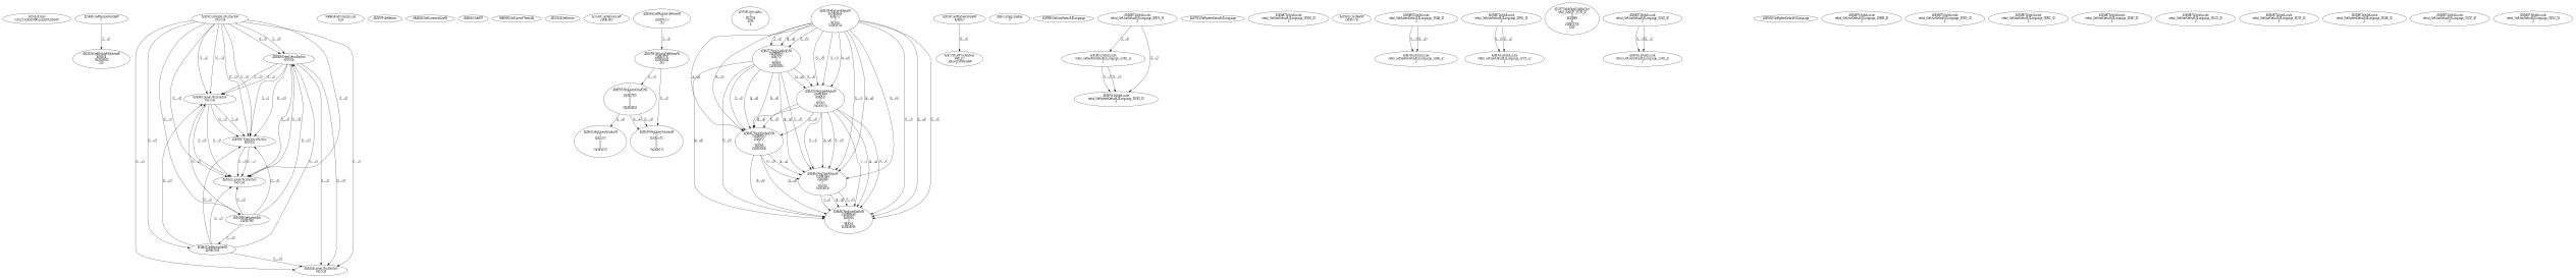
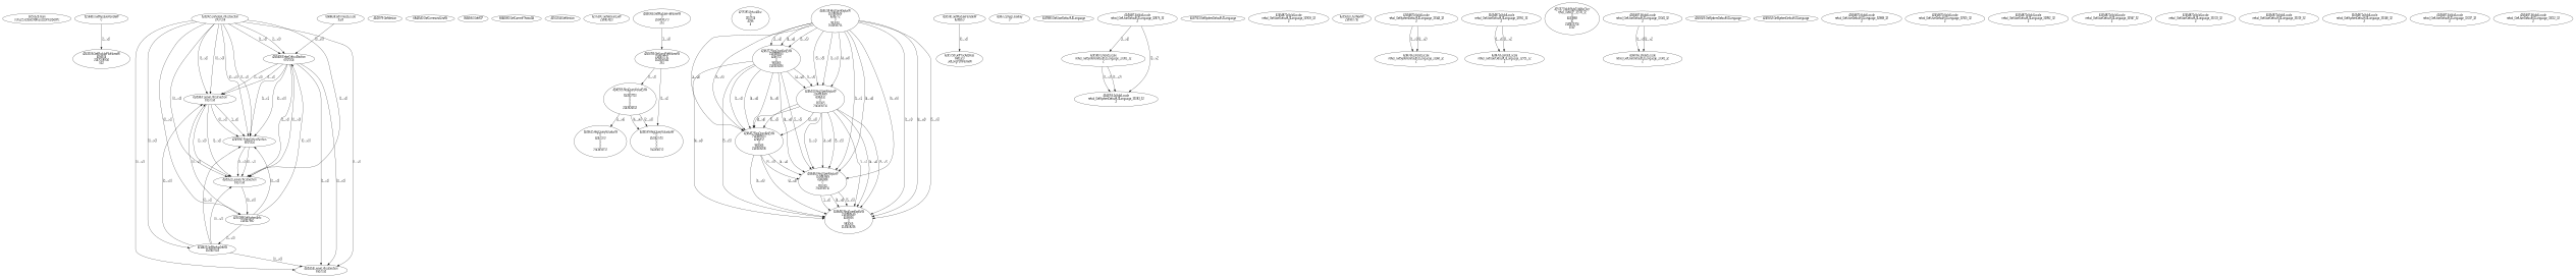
  digraph {
    fontname="Comic Neue"
    node [fontname="Comic Neue"]
    edge [fontname="Comic Neue"]
    n1 [label="6850628.main\n0002253a5beb9d462a311149d3b439fc"]
    n2 [label="4254480.GetModuleHandleW\n0"]
-   n3 [label="4243306.GetModuleFileNameW\n4194304\n2147408904\n522"]
+   n3 [label="4243306.GetModuleFileNameW\n4194304\n2147008904\n522"]
    n4 [label="6844434.SetThreadLocale\n1024"]
    n5 [label="4243965.InitializeCriticalSection\n6907004"]
    n6 [label="4250188.GetSystemInfo\n2147417660"]
    n7 [label="4214423.GetStartupInfoW\n2147417624"]
    n8 [label="4245418.EnterCriticalSection\n6917004"]
    n9 [label="4245469.LeaveCriticalSection\n6917004"]
    n10 [label="4245580.EnterCriticalSection\n6917004"]
    n11 [label="4245621.LeaveCriticalSection\n6917004"]
    n12 [label="4245454.LeaveCriticalSection\n6917004"]
    n13 [label="4243979.GetVersion\n"]
    n14 [label="6844540.GetCommandLineW\n"]
    n15 [label="6844560.GetACP\n"]
    n16 [label="6844580.GetCurrentThreadId\n"]
    n17 [label="4250204.GetVersion\n"]
    n18 [label="4276690.GetVersionExW\n2147417420"]
    n19 [label="4248064.GetModuleFileNameW\n0\n2147408370\n261"]
    n20 [label="4245785.GetLongPathNameW\n2147407710\n2147406542\n261"]
    n21 [label="4246556.RegQueryValueExW\n0\n2147407710\n0\n0\n0\n2147408232"]
    n22 [label="4246599.RegQueryValueExW\n0\n2147407710\n0\n0\n0\n2147408232"]
    n23 [label="4215383.VirtualAlloc\n0\n1310704\n4096\n4"]
    n24 [label="4246338.RegOpenKeyExW\n2147483649\n4246772\n0\n983065\n2147408236"]
    n25 [label="4246372.RegOpenKeyExW\n2147483650\n4246772\n0\n983065\n2147408236"]
    n26 [label="4246402.RegOpenKeyExW\n2147483649\n4246832\n0\n983065\n2147408236"]
    n27 [label="4246432.RegOpenKeyExW\n2147483650\n4246832\n0\n983065\n2147408236"]
    n28 [label="4246462.RegOpenKeyExW\n2147483649\n4246884\n0\n983065\n2147408236"]
    n29 [label="4246492.RegOpenKeyExW\n2147483649\n4246936\n0\n983065\n2147408236"]
    n30 [label="4245741.GetModuleHandleW\n4246160"]
    n31 [label="4245758.GetProcAddress\n9441320\nGetLongPathNameW"]
    n32 [label="4246635.RegQueryValueExW\n0\n4247000\n0\n0\n0\n2147408232"]
    n33 [label="4246722.RegCloseKey\n0"]
    n34 [label="4247883.GetUserDefaultUILanguage\n"]
    n35 [label="4245487.IsValidLocale\nretval_GetUserDefaultUILanguage_32876_32\n2"]
    n36 [label="4245487.IsValidLocale\nretval_GetSystemDefaultUILanguage_33083_32\n2"]
    n37 [label="4244766.IsValidLocale\nretval_GetSystemDefaultUILanguage_33083_32\n2"]
    n38 [label="4247923.GetSystemDefaultUILanguage\n"]
    n39 [label="4245487.IsValidLocale\nretval_GetUserDefaultUILanguage_32908_32\n2"]
    n40 [label="4245683.CharNextW\n2147407716"]
    n41 [label="4245487.IsValidLocale\nretval_GetSystemDefaultUILanguage_33344_32\n2"]
    n42 [label="4244766.IsValidLocale\nretval_GetSystemDefaultUILanguage_33344_32\n2"]
    n43 [label="4245487.IsValidLocale\nretval_GetUserDefaultUILanguage_32951_32\n2"]
    n44 [label="4244766.IsValidLocale\nretval_GetUserDefaultUILanguage_32951_32\n2"]
    n45 [label="4250171.MultiByteToWideChar\nretval_GetACP_32774_32\n0\n4243868\n10\n2147403704\n2047"]
    n46 [label="4245487.IsValidLocale\nretval_GetUserDefaultUILanguage_33041_32\n2"]
    n47 [label="4244766.IsValidLocale\nretval_GetUserDefaultUILanguage_33041_32\n2"]
+   n48 [label="4245525.GetSystemDefaultUILanguage\n"]
    n49 [label="4245552.GetSystemDefaultUILanguage\n"]
    n50 [label="4245487.IsValidLocale\nretval_GetUserDefaultUILanguage_32888_32\n2"]
    n51 [label="4245487.IsValidLocale\nretval_GetUserDefaultUILanguage_32915_32\n2"]
    n52 [label="4245487.IsValidLocale\nretval_GetUserDefaultUILanguage_32892_32\n2"]
    n53 [label="4245487.IsValidLocale\nretval_GetUserDefaultUILanguage_32947_32\n2"]
    n54 [label="4245487.IsValidLocale\nretval_GetUserDefaultUILanguage_33003_32\n2"]
    n55 [label="4245487.IsValidLocale\nretval_GetUserDefaultUILanguage_33019_32\n2"]
    n56 [label="4245487.IsValidLocale\nretval_GetSystemDefaultUILanguage_33048_32\n2"]
    n57 [label="4245487.IsValidLocale\nretval_GetUserDefaultUILanguage_33037_32\n2"]
    n58 [label="4245487.IsValidLocale\nretval_GetUserDefaultUILanguage_33012_32\n2"]
    n2 -> n3 [label="(0-->1)"]
    n5 -> n6 [label="(0-->0)"]
    n5 -> n7 [label="(0-->0)"]
    n5 -> n8 [label="(1-->1)"]
    n5 -> n8 [label="(0-->0)"]
    n5 -> n9 [label="(1-->1)"]
    n5 -> n9 [label="(0-->0)"]
    n5 -> n10 [label="(1-->1)"]
    n5 -> n10 [label="(0-->0)"]
    n5 -> n11 [label="(1-->1)"]
    n5 -> n11 [label="(0-->0)"]
    n5 -> n12 [label="(1-->1)"]
    n5 -> n12 [label="(0-->0)"]
    n6 -> n7 [label="(0-->0)"]
    n6 -> n8 [label="(0-->0)"]
    n6 -> n9 [label="(0-->0)"]
    n6 -> n10 [label="(0-->0)"]
-   n6 -> n11 [label="(0-->0)"]
-   n7 -> n8 [label="(0-->0)"]
+   n11 -> n6 [label="(0-->0)"]
+   n4 -> n8 [label="(0-->0)"]
    n7 -> n9 [label="(0-->0)"]
    n7 -> n10 [label="(0-->0)"]
    n7 -> n11 [label="(0-->0)"]
    n7 -> n12 [label="(0-->0)"]
    n8 -> n9 [label="(1-->1)"]
    n8 -> n9 [label="(0-->0)"]
    n8 -> n10 [label="(1-->1)"]
    n8 -> n10 [label="(0-->0)"]
    n8 -> n11 [label="(1-->1)"]
    n8 -> n11 [label="(0-->0)"]
    n8 -> n12 [label="(1-->1)"]
    n8 -> n12 [label="(0-->0)"]
    n9 -> n10 [label="(1-->1)"]
    n9 -> n10 [label="(0-->0)"]
    n9 -> n11 [label="(1-->1)"]
    n9 -> n11 [label="(0-->0)"]
    n10 -> n11 [label="(1-->1)"]
    n10 -> n11 [label="(0-->0)"]
    n19 -> n20 [label="(3-->3)"]
    n20 -> n21 [label="(1-->2)"]
    n20 -> n22 [label="(1-->2)"]
    n21 -> n22 [label="(2-->2)"]
    n21 -> n22 [label="(6-->6)"]
    n21 -> n32 [label="(6-->6)"]
    n24 -> n25 [label="(2-->2)"]
    n24 -> n25 [label="(4-->4)"]
    n24 -> n25 [label="(5-->5)"]
    n24 -> n26 [label="(1-->1)"]
    n24 -> n26 [label="(4-->4)"]
    n24 -> n26 [label="(5-->5)"]
    n24 -> n27 [label="(4-->4)"]
    n24 -> n27 [label="(5-->5)"]
    n24 -> n28 [label="(1-->1)"]
    n24 -> n28 [label="(4-->4)"]
    n24 -> n28 [label="(5-->5)"]
    n24 -> n29 [label="(1-->1)"]
    n24 -> n29 [label="(4-->4)"]
    n24 -> n29 [label="(5-->5)"]
    n25 -> n26 [label="(4-->4)"]
    n25 -> n26 [label="(5-->5)"]
    n25 -> n27 [label="(1-->1)"]
    n25 -> n27 [label="(4-->4)"]
    n25 -> n27 [label="(5-->5)"]
    n25 -> n28 [label="(4-->4)"]
    n25 -> n28 [label="(5-->5)"]
    n25 -> n29 [label="(4-->4)"]
    n25 -> n29 [label="(5-->5)"]
    n26 -> n27 [label="(2-->2)"]
    n26 -> n27 [label="(4-->4)"]
    n26 -> n27 [label="(5-->5)"]
    n26 -> n28 [label="(1-->1)"]
    n26 -> n28 [label="(4-->4)"]
    n26 -> n28 [label="(5-->5)"]
    n26 -> n29 [label="(1-->1)"]
    n26 -> n29 [label="(4-->4)"]
    n26 -> n29 [label="(5-->5)"]
    n27 -> n28 [label="(4-->4)"]
    n27 -> n28 [label="(5-->5)"]
    n27 -> n29 [label="(4-->4)"]
    n27 -> n29 [label="(5-->5)"]
    n28 -> n29 [label="(1-->1)"]
    n28 -> n29 [label="(4-->4)"]
    n28 -> n29 [label="(5-->5)"]
    n30 -> n31 [label="(0-->1)"]
    n35 -> n36 [label="(2-->2)"]
    n35 -> n37 [label="(2-->2)"]
    n36 -> n37 [label="(1-->1)"]
    n36 -> n37 [label="(2-->2)"]
    n41 -> n42 [label="(1-->1)"]
    n41 -> n42 [label="(2-->2)"]
    n43 -> n44 [label="(1-->1)"]
    n43 -> n44 [label="(2-->2)"]
    n46 -> n47 [label="(1-->1)"]
    n46 -> n47 [label="(2-->2)"]
  }
